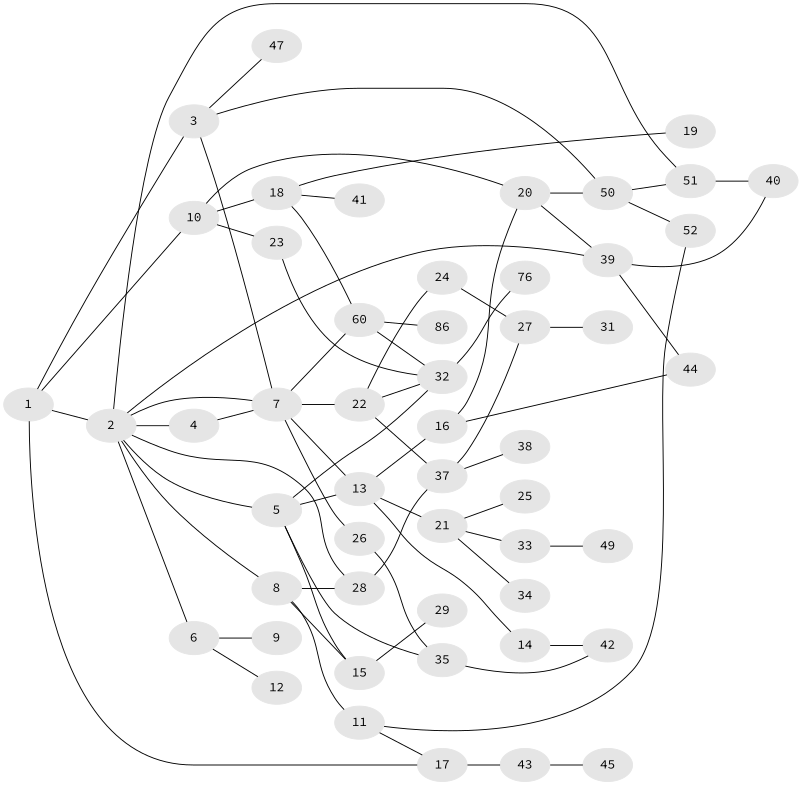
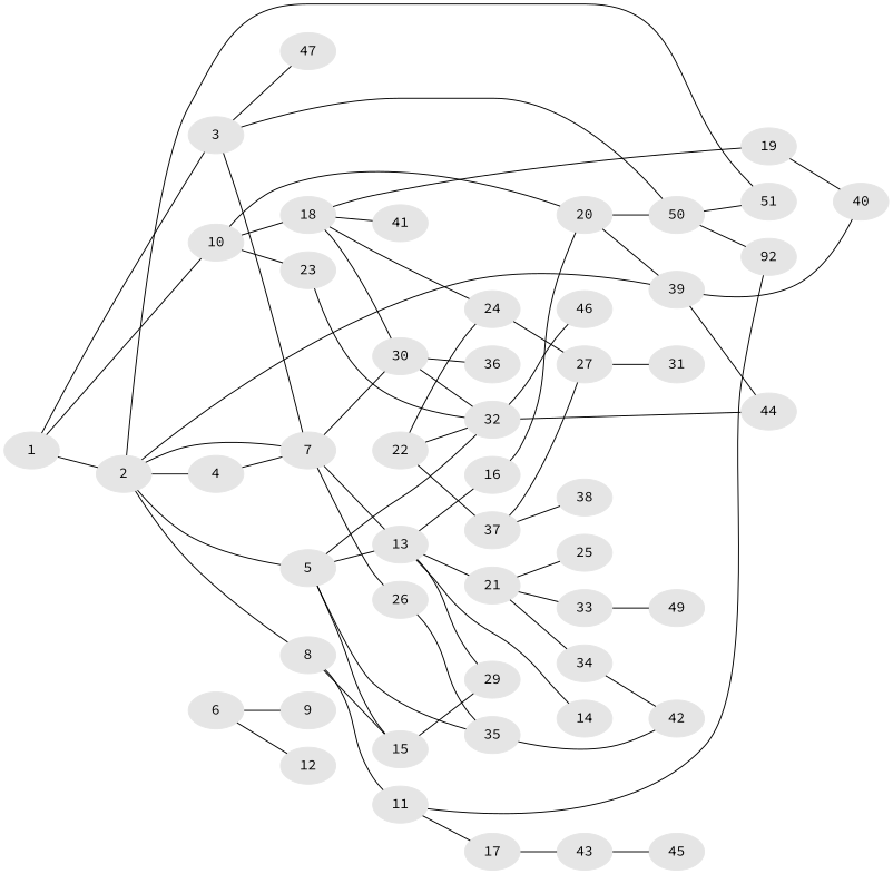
  graph {
    fontname="Source Code Pro"
    rankdir=LR
    node [color=gray90 fontname="Source Code Pro" style=filled]
    edge [fontname="Source Code Pro"]
    1
    2
    3
    10
    17
    4
    5
    6
    7
    8
-   28
    39
    51
    47
    50
    18
    20
    23
    43
    32
    13
    15
    35
    9
    12
    22
    26
-   30 [label=60]
+   30
    11
    37
    44
    40
-   52
-   46 [label=76]
+   52 [label=92]
+   46
    14
    16
    21
    29
    24
-   36 [label=86]
+   36
    19
    41
    42
    25
    33
    34
    45
    27
    49
    38
    31
    1 -- 2
    1 -- 3
    1 -- 10
-   1 -- 17
    2 -- 4
    2 -- 5
-   2 -- 6
    2 -- 7
    2 -- 8
-   2 -- 28
    2 -- 39
    2 -- 51
    3 -- 7
    3 -- 47
    3 -- 50
    10 -- 18
    10 -- 20
    10 -- 23
    17 -- 43
    4 -- 7
    5 -- 32
    5 -- 13
    5 -- 15
    5 -- 35
    6 -- 9
    6 -- 12
    7 -- 13
-   7 -- 22
    7 -- 26
    7 -- 30
-   8 -- 28
    8 -- 15
    8 -- 11
-   28 -- 37
    39 -- 44
    39 -- 40
    50 -- 51
    50 -- 52
    18 -- 30
+   18 -- 24
    18 -- 19
    18 -- 41
    20 -- 39
    20 -- 50
    23 -- 32
    43 -- 45
    32 -- 46
    13 -- 14
    13 -- 16
    13 -- 21
+   13 -- 29
    15 -- 29
    35 -- 42
    22 -- 32
    22 -- 37
    22 -- 24
    26 -- 35
    30 -- 32
    30 -- 36
    11 -- 17
    11 -- 52
    37 -- 27
    37 -- 38
-   14 -- 42
+   34 -- 42
    16 -- 20
-   16 -- 44
+   32 -- 44
    21 -- 25
    21 -- 33
    21 -- 34
    24 -- 27
-   51 -- 40
+   19 -- 40
    33 -- 49
    27 -- 31
  }
